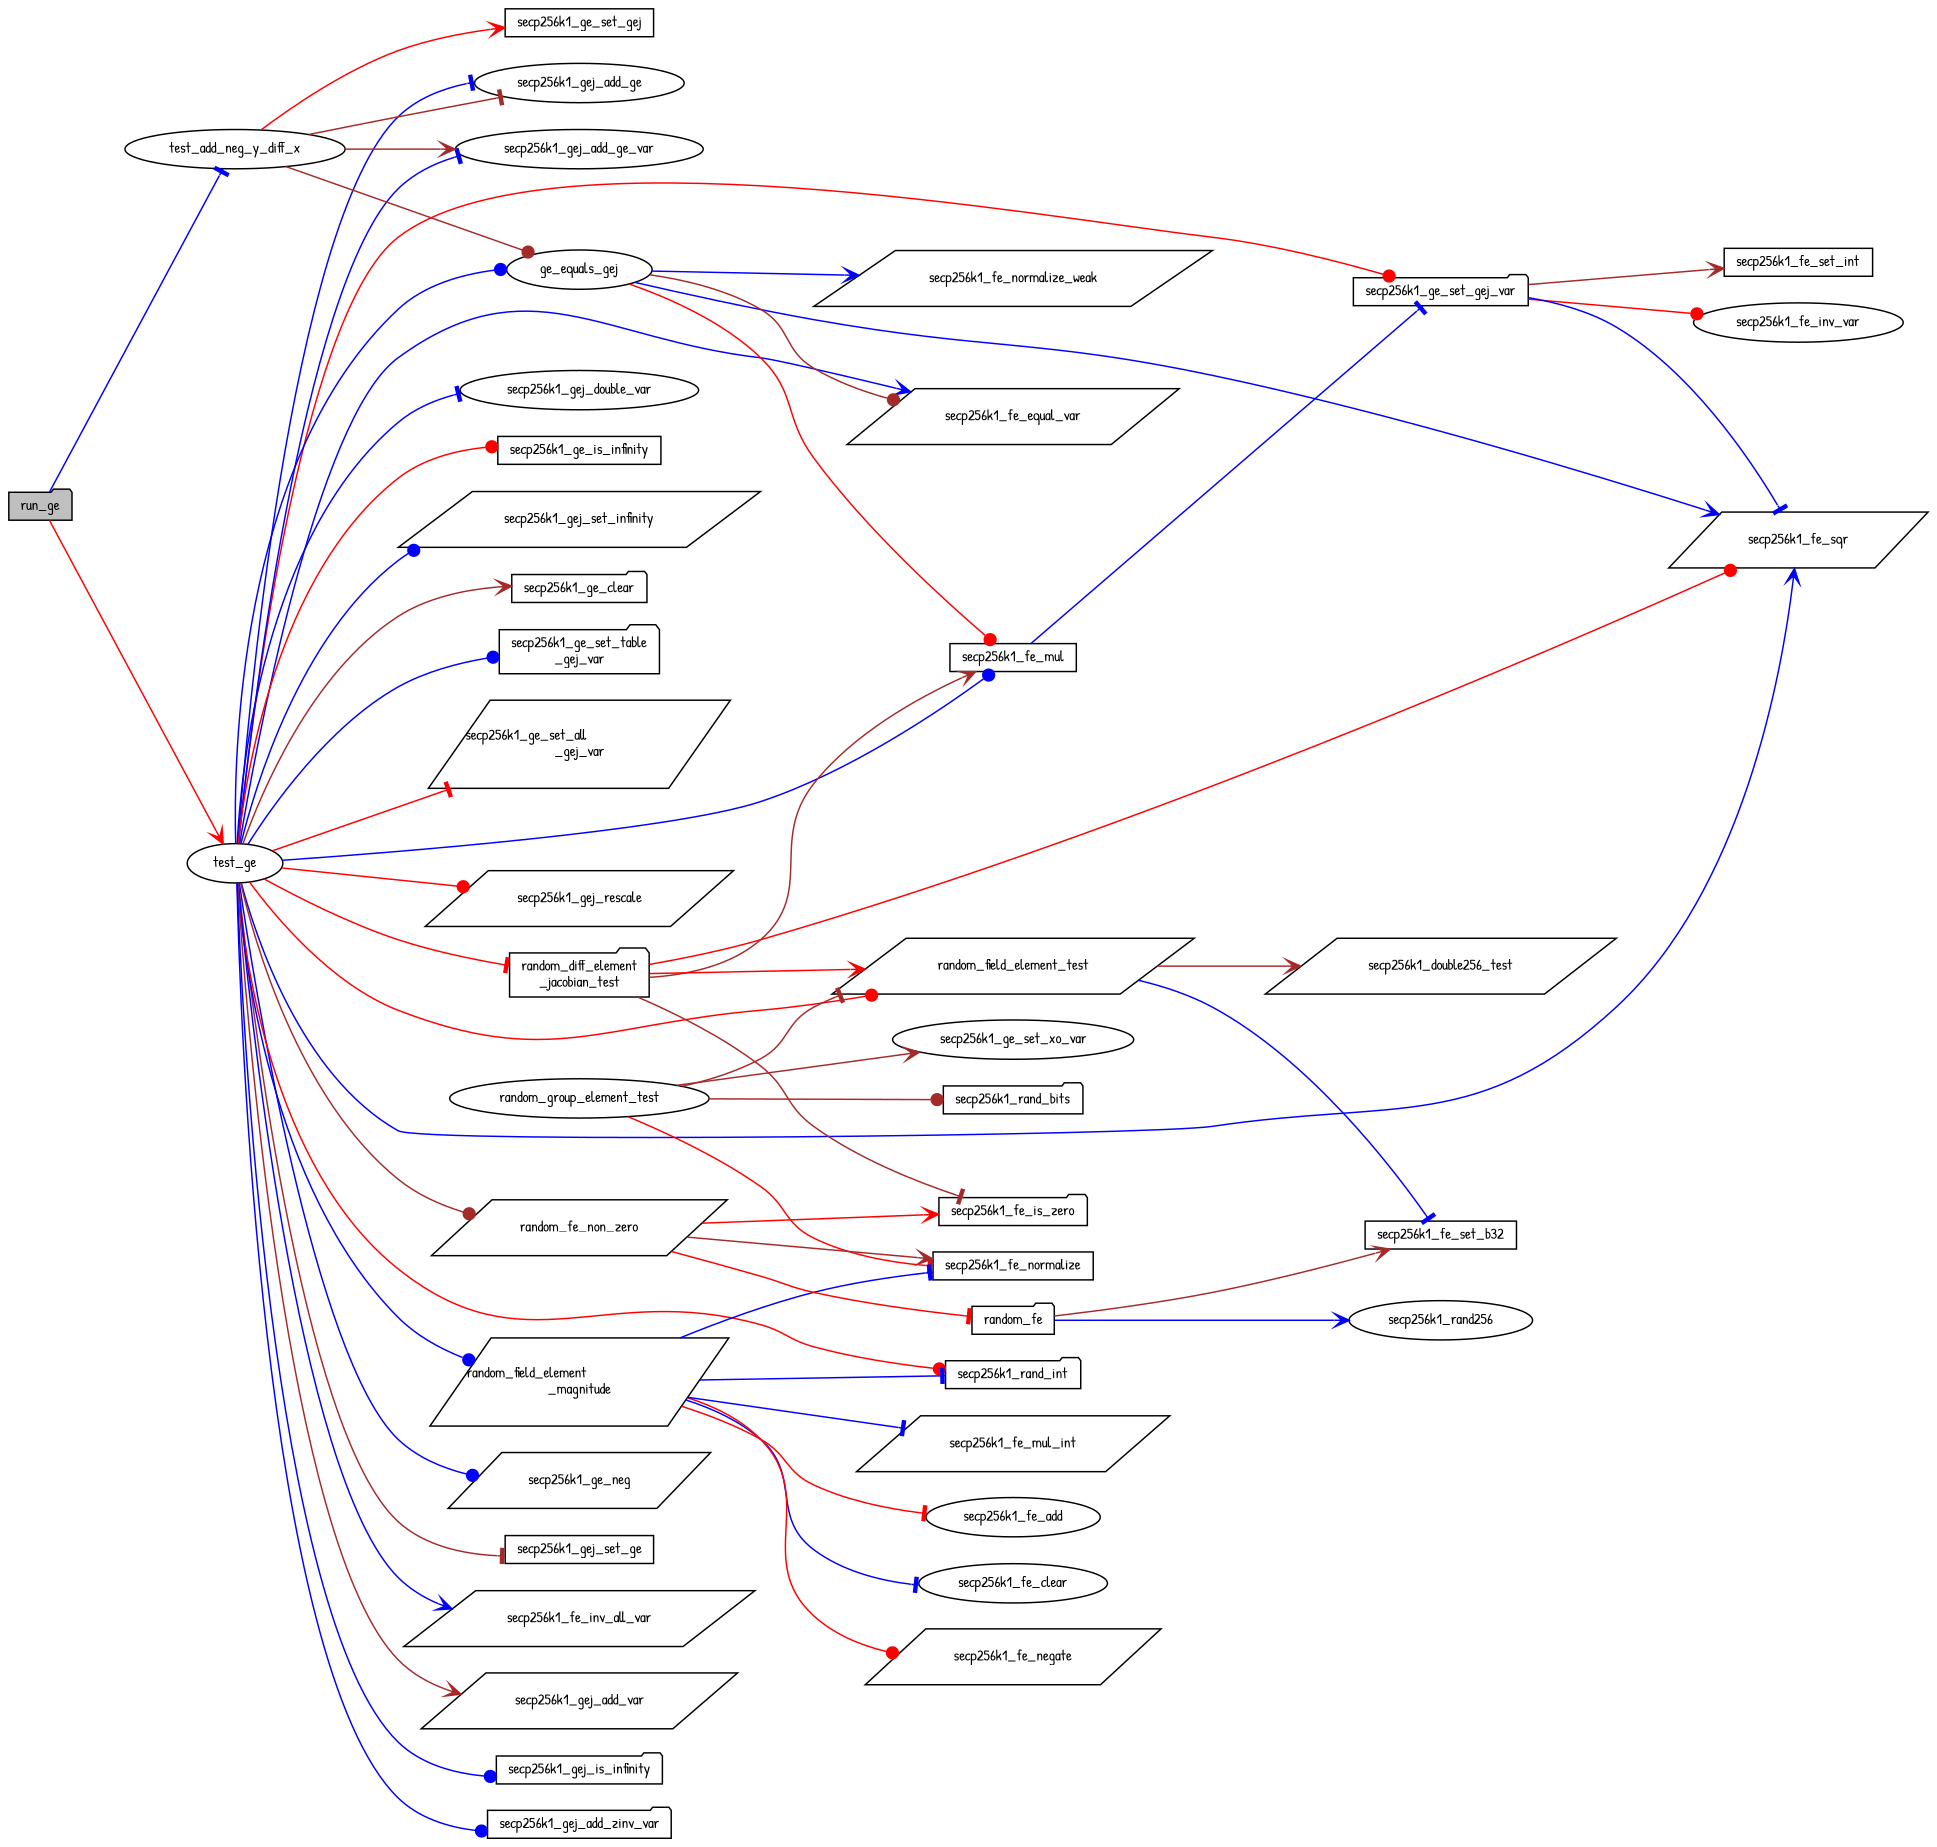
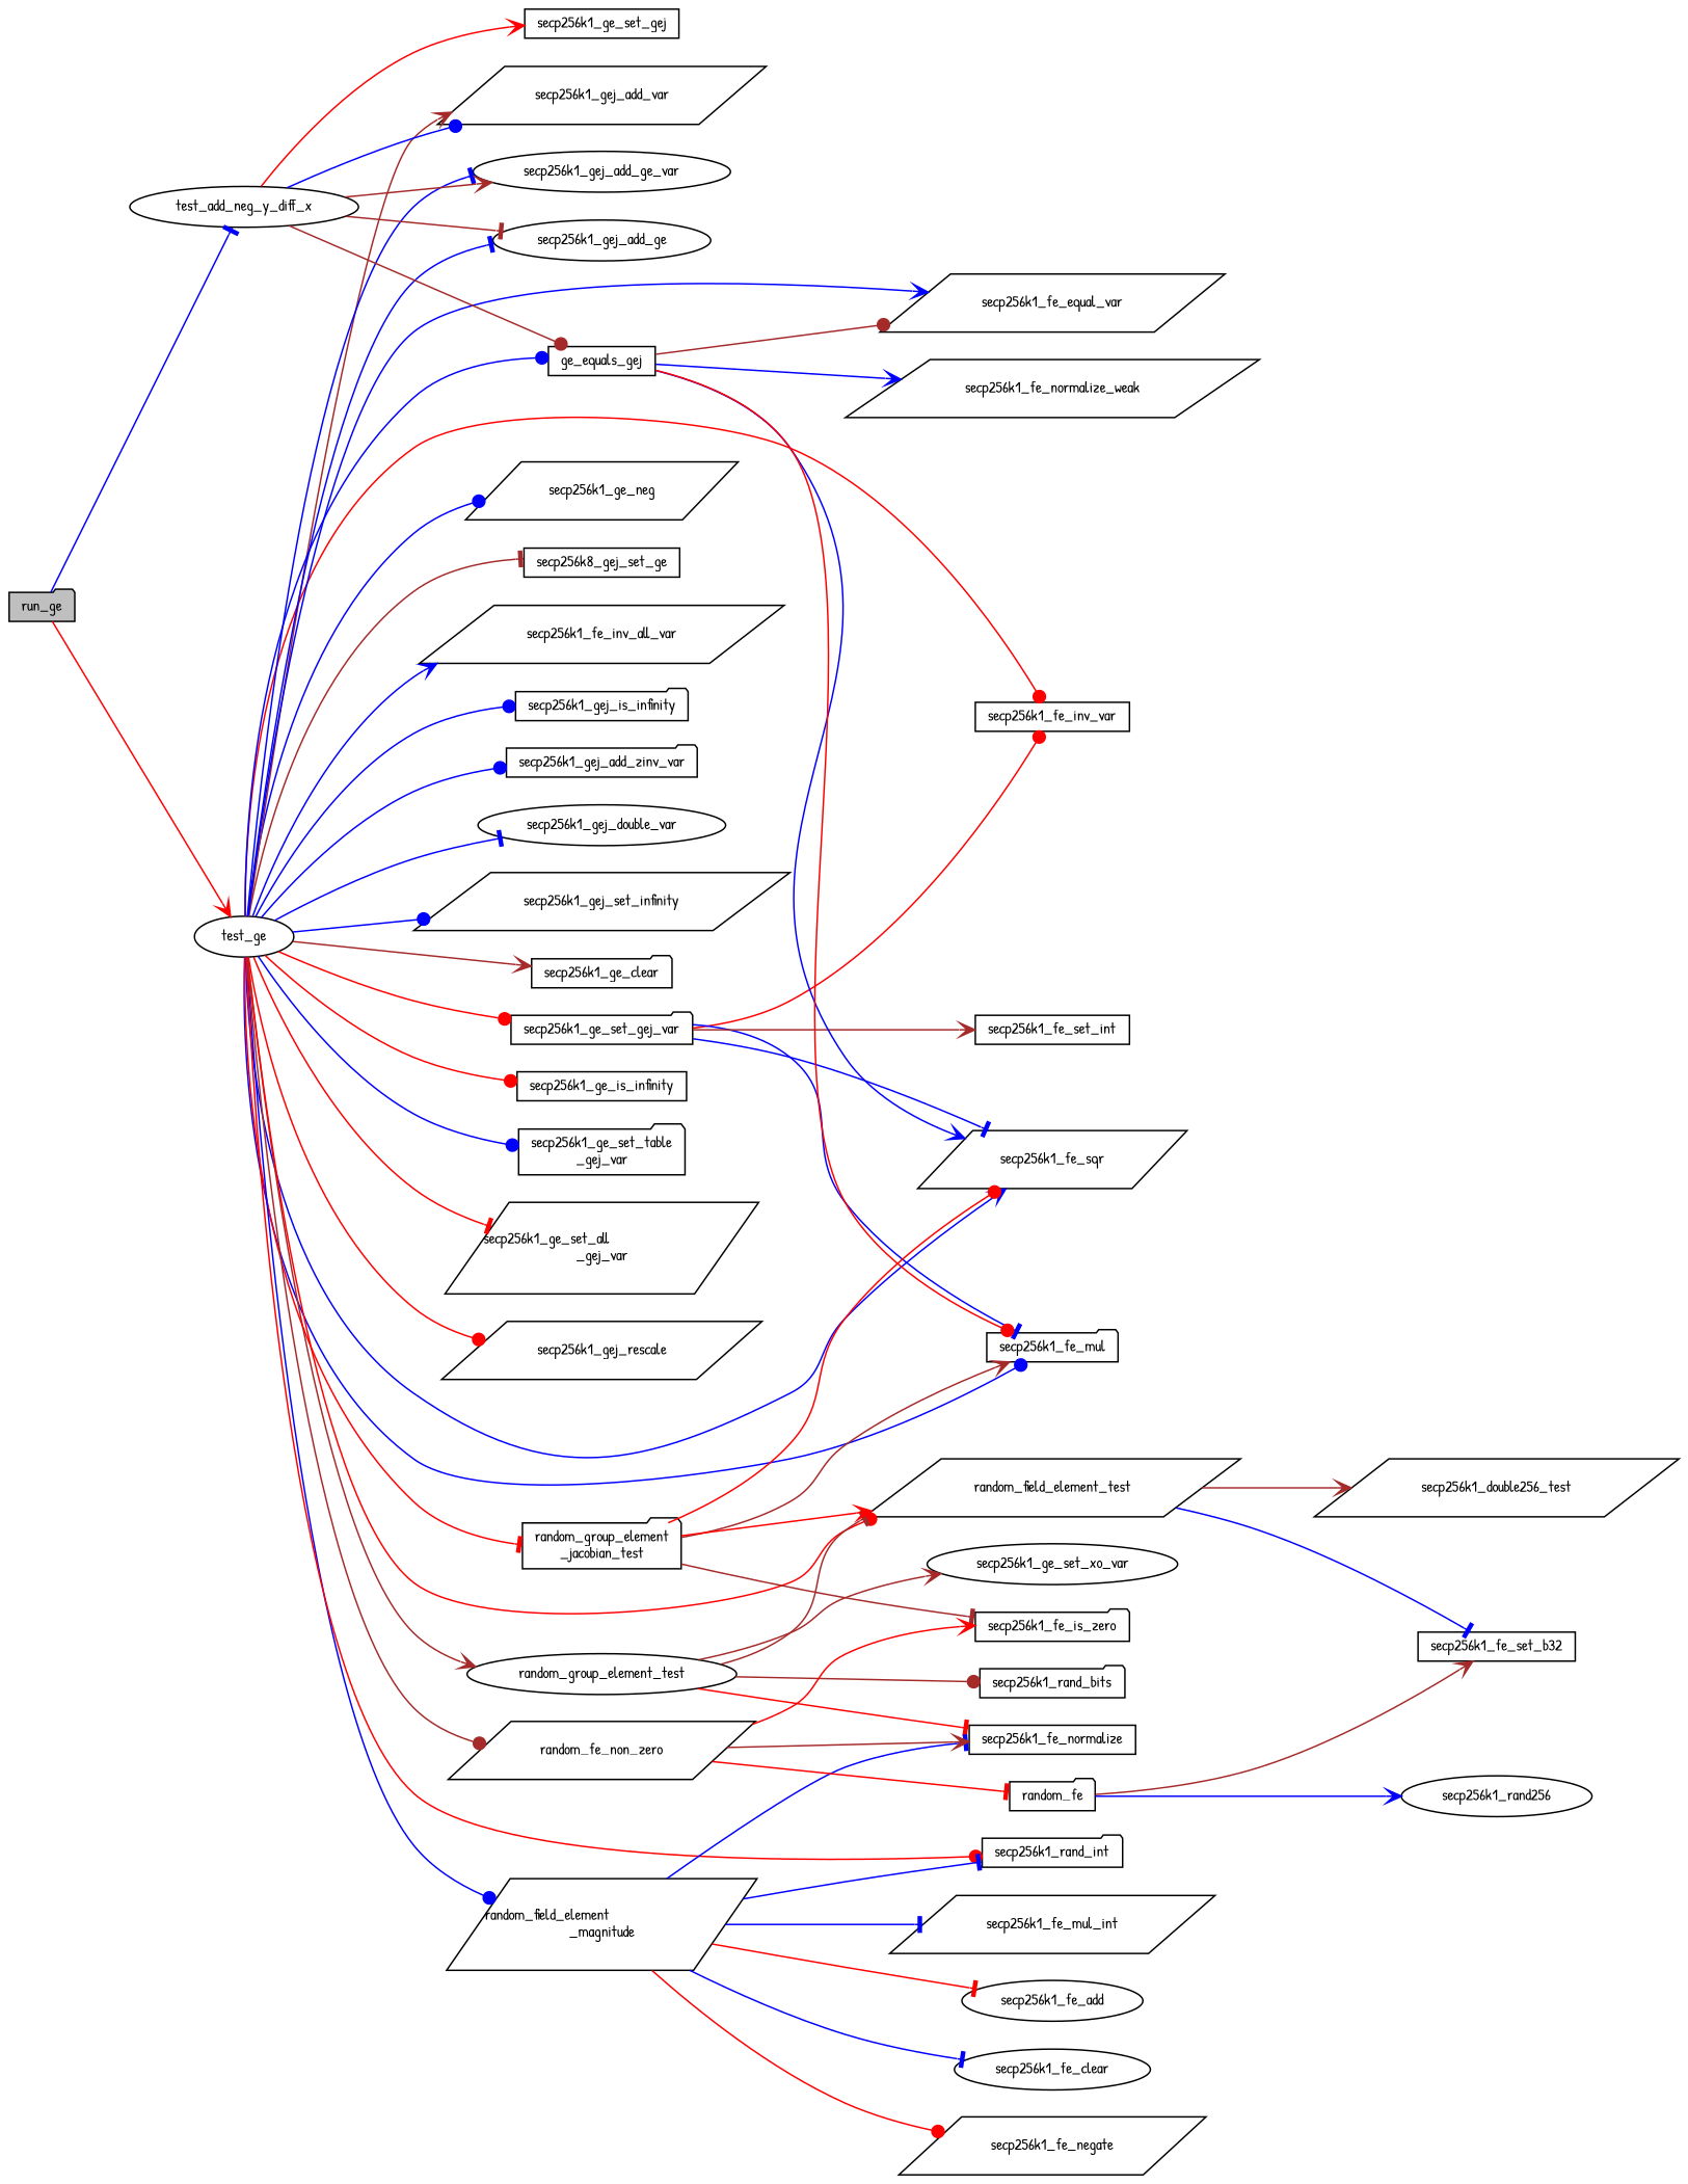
  digraph {
    fontname="Patrick Hand"
    rankdir=LR
    node [color=black fillcolor=white fontname="Patrick Hand" fontsize=10 shape=parallelogram style=filled]
    edge [arrowhead=dot color=blue fontname="Patrick Hand" fontsize=10 labelfontname=Helvetica labelfontsize=10 style=solid]
    n1 [fillcolor=grey75 fontcolor=black height=0.2 label=run_ge shape=folder width=0.4]
    n2 [height=0.2 label=test_ge shape=ellipse width=0.4]
    n3 [height=0.2 label=test_add_neg_y_diff_x shape=ellipse width=0.4]
    n4 [height=0.2 label=secp256k1_gej_set_infinity width=0.4]
    n5 [height=0.2 label=secp256k1_ge_clear shape=folder width=0.4]
    n6 [height=0.2 label=secp256k1_ge_set_gej_var shape=folder width=0.4]
-   n7 [height=0.2 label=secp256k1_fe_inv_var shape=ellipse width=0.4]
+   n7 [height=0.2 label=secp256k1_fe_inv_var shape=box width=0.4]
    n8 [height=0.2 label=secp256k1_fe_sqr width=0.4]
-   n9 [height=0.2 label=secp256k1_fe_mul shape=box width=0.4]
+   n9 [height=0.2 label=secp256k1_fe_mul shape=folder width=0.4]
    n10 [height=0.2 label=random_group_element_test shape=ellipse width=0.4]
    n11 [height=0.2 label=random_field_element_test width=0.4]
    n12 [height=0.2 label=secp256k1_ge_neg width=0.4]
-   n13 [height=0.2 label=secp256k1_gej_set_ge shape=box width=0.4]
-   n14 [height=0.2 label="random_diff_element\l_jacobian_test" shape=folder width=0.4]
+   n13 [height=0.2 label=secp256k8_gej_set_ge shape=box width=0.4]
+   n14 [height=0.2 label="random_group_element\l_jacobian_test" shape=folder width=0.4]
    n15 [height=0.2 label="random_field_element\l_magnitude" width=0.4]
    n16 [height=0.2 label=secp256k1_rand_int shape=folder width=0.4]
    n17 [height=0.2 label=secp256k1_fe_inv_all_var width=0.4]
    n18 [height=0.2 label=secp256k1_gej_add_var width=0.4]
    n19 [height=0.2 label=secp256k1_gej_is_infinity shape=folder width=0.4]
    n20 [height=0.2 label=secp256k1_fe_equal_var width=0.4]
    n21 [height=0.2 label=secp256k1_gej_add_ge_var shape=ellipse width=0.4]
-   n22 [height=0.2 label=ge_equals_gej shape=ellipse width=0.4]
+   n22 [height=0.2 label=ge_equals_gej shape=box width=0.4]
    n23 [height=0.2 label=secp256k1_gej_add_zinv_var shape=folder width=0.4]
    n24 [height=0.2 label=secp256k1_gej_add_ge shape=ellipse width=0.4]
    n25 [height=0.2 label=secp256k1_gej_double_var shape=ellipse width=0.4]
    n26 [height=0.2 label=secp256k1_ge_is_infinity shape=box width=0.4]
    n27 [height=0.2 label="secp256k1_ge_set_table\l_gej_var" shape=folder width=0.4]
    n28 [height=0.2 label="secp256k1_ge_set_all\l_gej_var" width=0.4]
    n29 [height=0.2 label=random_fe_non_zero width=0.4]
    n30 [height=0.2 label=secp256k1_gej_rescale width=0.4]
    n31 [height=0.2 label=secp256k1_ge_set_gej shape=box width=0.4]
    n32 [height=0.2 label=secp256k1_fe_set_int shape=box width=0.4]
    n33 [height=0.2 label=secp256k1_ge_set_xo_var shape=ellipse width=0.4]
    n34 [height=0.2 label=secp256k1_rand_bits shape=folder width=0.4]
    n35 [height=0.2 label=secp256k1_fe_normalize shape=box width=0.4]
    n36 [height=0.2 label=secp256k1_double256_test width=0.4]
    n37 [height=0.2 label=secp256k1_fe_set_b32 shape=box width=0.4]
    n38 [height=0.2 label=secp256k1_fe_is_zero shape=folder width=0.4]
    n39 [height=0.2 label=secp256k1_fe_clear shape=ellipse width=0.4]
    n40 [height=0.2 label=secp256k1_fe_negate width=0.4]
    n41 [height=0.2 label=secp256k1_fe_mul_int width=0.4]
    n42 [height=0.2 label=secp256k1_fe_add shape=ellipse width=0.4]
    n43 [height=0.2 label=secp256k1_fe_normalize_weak width=0.4]
    n44 [height=0.2 label=random_fe shape=folder width=0.4]
    n45 [height=0.2 label=secp256k1_rand256 shape=ellipse width=0.4]
    n1 -> n2 [arrowhead=vee color=red]
    n1 -> n3 [arrowhead=tee]
    n2 -> n4
    n2 -> n5 [arrowhead=vee color=brown]
    n2 -> n6 [color=red]
+   n2 -> n7 [color=red]
    n2 -> n8 [arrowhead=vee]
    n2 -> n9
+   n2 -> n10 [arrowhead=vee color=brown]
    n2 -> n11 [color=red]
    n2 -> n12
    n2 -> n13 [arrowhead=tee color=brown]
    n2 -> n14 [arrowhead=tee color=red]
    n2 -> n15
    n2 -> n16 [color=red]
    n2 -> n17 [arrowhead=vee]
    n2 -> n18 [arrowhead=vee color=brown]
    n2 -> n19
    n2 -> n20 [arrowhead=vee]
    n2 -> n21 [arrowhead=tee]
    n2 -> n22
    n2 -> n23
    n2 -> n24 [arrowhead=tee]
    n2 -> n25 [arrowhead=tee]
    n2 -> n26 [color=red]
    n2 -> n27
    n2 -> n28 [arrowhead=tee color=red]
    n2 -> n29 [color=brown]
    n2 -> n30 [color=red]
+   n3 -> n18
    n3 -> n21 [arrowhead=vee color=brown]
    n3 -> n22 [color=brown]
    n3 -> n24 [arrowhead=tee color=brown]
    n3 -> n31 [arrowhead=vee color=red]
    n6 -> n7 [color=red]
    n6 -> n8 [arrowhead=tee]
-   n9 -> n6 [arrowhead=tee]
+   n6 -> n9 [arrowhead=tee]
    n6 -> n32 [arrowhead=vee color=brown]
    n10 -> n11 [arrowhead=tee color=brown]
    n10 -> n33 [arrowhead=vee color=brown]
    n10 -> n34 [color=brown]
    n10 -> n35 [arrowhead=tee color=red]
    n11 -> n36 [arrowhead=vee color=brown]
    n11 -> n37 [arrowhead=tee]
    n14 -> n8 [color=red]
    n14 -> n9 [arrowhead=vee color=brown]
    n14 -> n11 [arrowhead=vee color=red]
    n14 -> n38 [arrowhead=tee color=brown]
    n15 -> n16 [arrowhead=tee]
    n15 -> n35 [arrowhead=tee]
    n15 -> n39 [arrowhead=tee]
    n15 -> n40 [color=red]
    n15 -> n41 [arrowhead=tee]
    n15 -> n42 [arrowhead=tee color=red]
    n22 -> n8 [arrowhead=vee]
    n22 -> n9 [color=red]
    n22 -> n20 [color=brown]
    n22 -> n43 [arrowhead=vee]
    n29 -> n35 [arrowhead=vee color=brown]
    n29 -> n38 [arrowhead=vee color=red]
    n29 -> n44 [arrowhead=tee color=red]
    n44 -> n37 [arrowhead=vee color=brown]
    n44 -> n45 [arrowhead=vee]
  }
